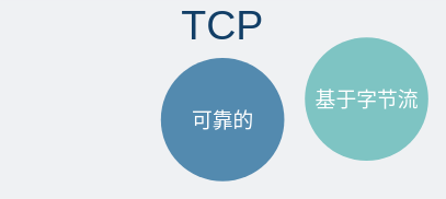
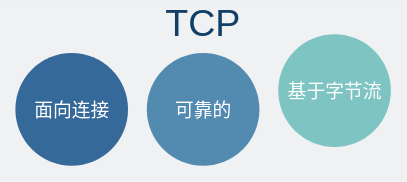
  <mxCell id="0" />
  <mxCell id="1" parent="0" />
  <mxCell id="2" value="基于字节流" style="ellipse;strokeColor=none;html=1;fontColor=#FFFFFF;fontSize=25;shadow=0;fillColor=#7EC4C3;" parent="1" vertex="1"><mxGeometry x="370" y="45" width="150" height="150" as="geometry" /></mxCell>
+ <mxCell id="3" value="面向连接" style="ellipse;strokeColor=none;html=1;fontColor=#FFFFFF;fontSize=25;shadow=0;fillColor=#35699A;" parent="1" vertex="1"><mxGeometry x="20" y="70" width="150" height="150" as="geometry" /></mxCell>
  <mxCell id="4" value="可靠的" style="ellipse;strokeColor=none;html=1;fontColor=#FFFFFF;fontSize=25;shadow=0;fillColor=#538AAF;" parent="1" vertex="1"><mxGeometry x="195" y="70" width="150" height="150" as="geometry" /></mxCell>
  <mxCell id="5" value="&lt;font color=&quot;#123f67&quot;&gt;TCP&lt;/font&gt;" style="text;html=1;strokeColor=none;fillColor=none;align=center;verticalAlign=middle;whiteSpace=wrap;rounded=0;fontSize=50;shadow=1;" parent="1" vertex="1"><mxGeometry x="250" y="20" width="40" height="20" as="geometry" /></mxCell>
